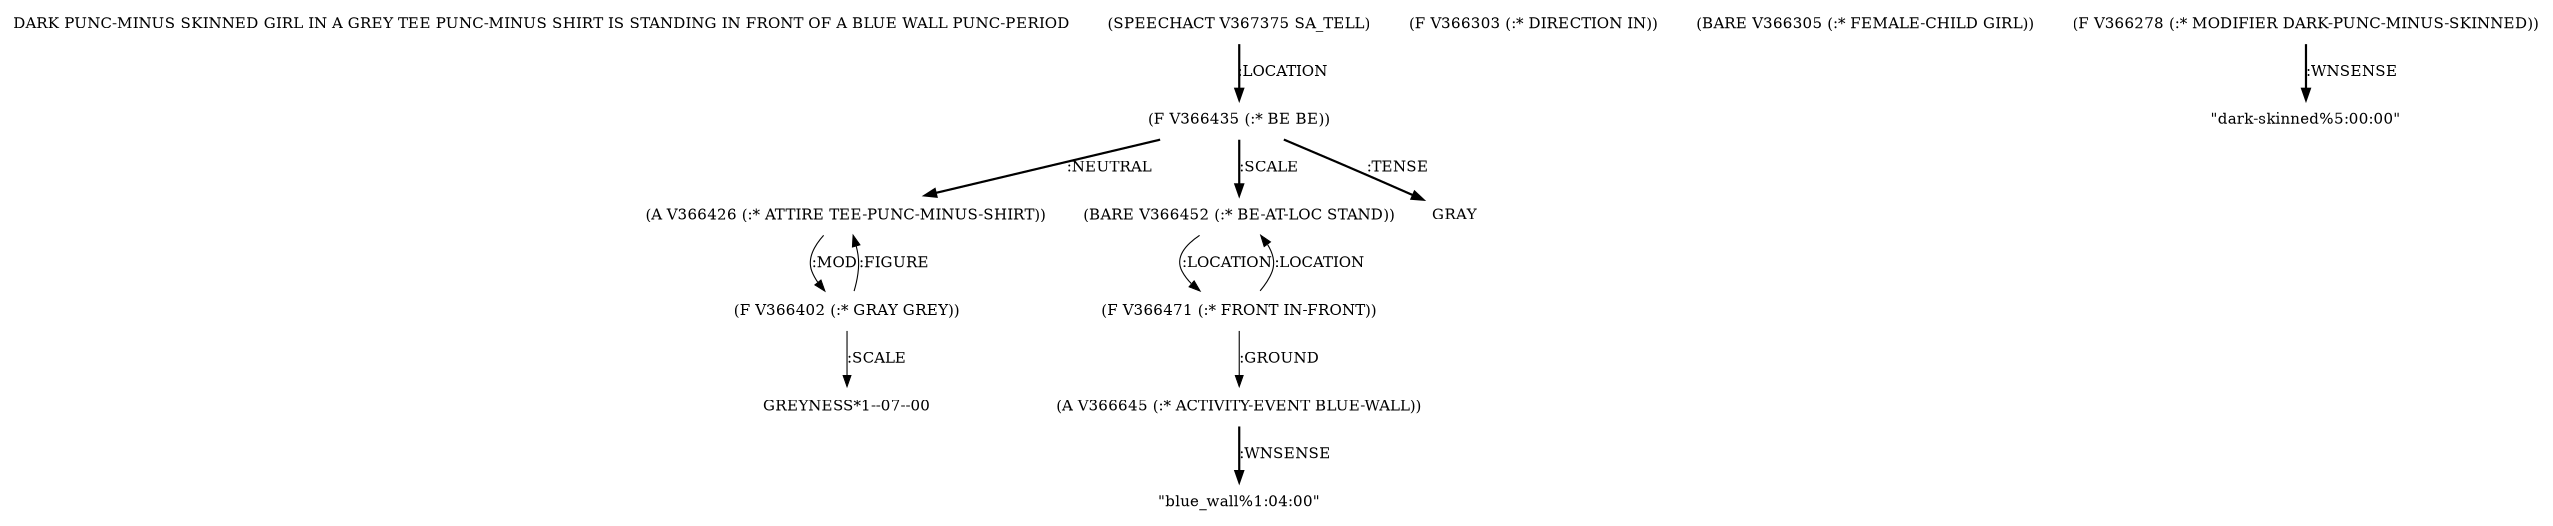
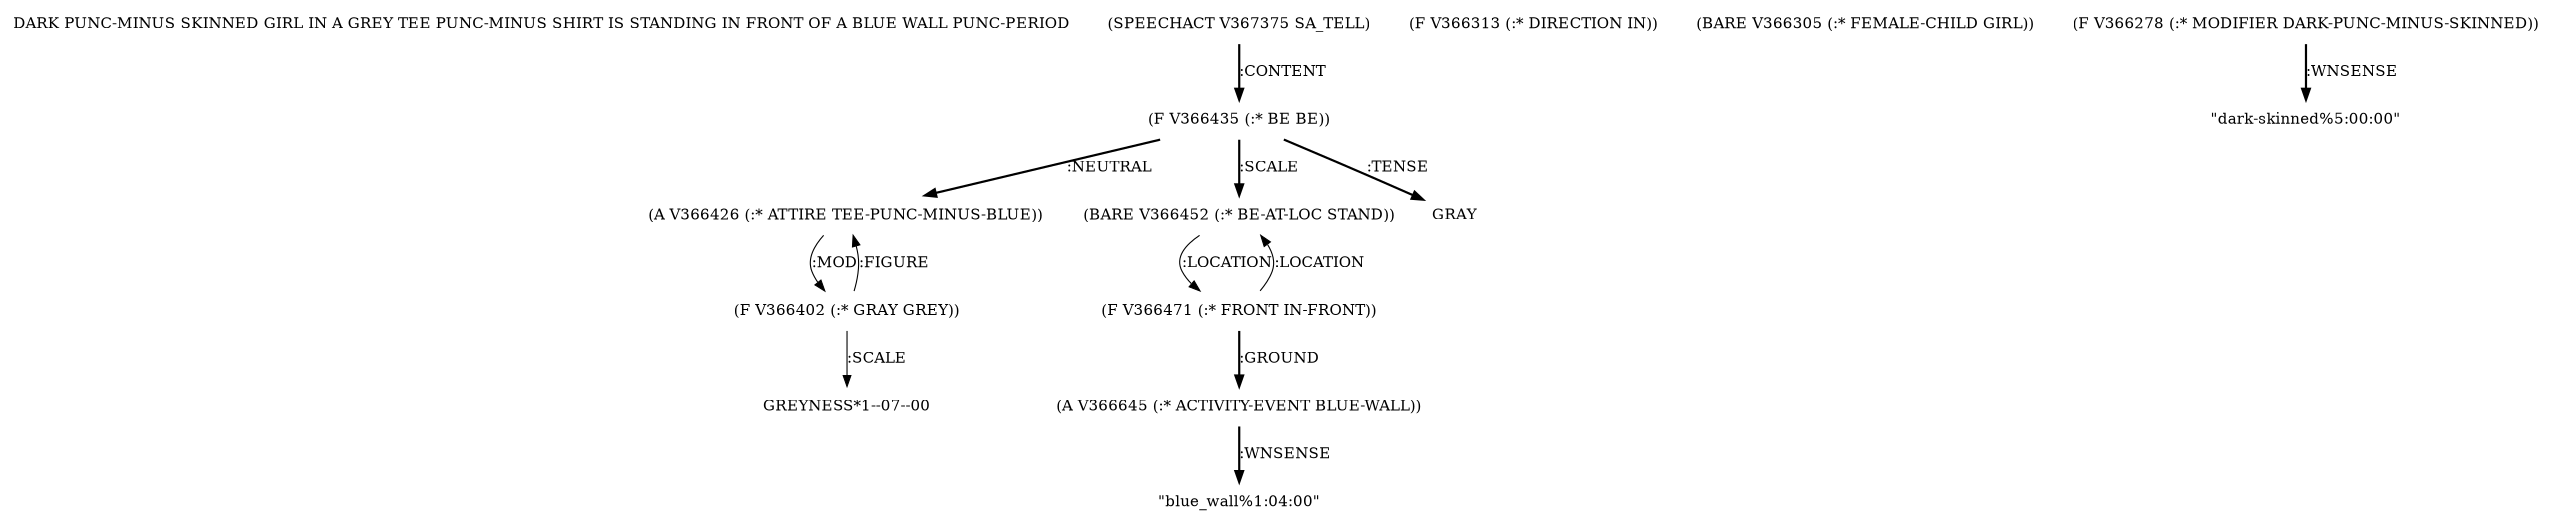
  digraph {
    node [color=black shape=none]
    edge [style=bold]
    "DARK PUNC-MINUS SKINNED GIRL IN A GREY TEE PUNC-MINUS SHIRT IS STANDING IN FRONT OF A BLUE WALL PUNC-PERIOD"
    n2 [color=red label="(SPEECHACT V367375 SA_TELL)"]
    n3 [label="(F V366435 (:* BE BE))"]
-   n4 [label="(A V366426 (:* ATTIRE TEE-PUNC-MINUS-SHIRT))"]
+   n4 [label="(A V366426 (:* ATTIRE TEE-PUNC-MINUS-BLUE))"]
    n5 [label="(BARE V366452 (:* BE-AT-LOC STAND))"]
    n6 [label=GRAY]
    n7 [label="(F V366402 (:* GRAY GREY))"]
    n8 [color=deeppink label="(F V366471 (:* FRONT IN-FRONT))"]
    n9 [color=red label="GREYNESS*1--07--00"]
    n10 [label="(A V366645 (:* ACTIVITY-EVENT BLUE-WALL))"]
    n11 [color=deeppink label="\"blue_wall%1:04:00\""]
-   n12 [color=red label="(F V366303 (:* DIRECTION IN))"]
+   n12 [color=red label="(F V366313 (:* DIRECTION IN))"]
    n13 [label="(BARE V366305 (:* FEMALE-CHILD GIRL))"]
    n14 [label="(F V366278 (:* MODIFIER DARK-PUNC-MINUS-SKINNED))"]
    n15 [color=red label="\"dark-skinned%5:00:00\""]
-   n2 -> n3 [label=":LOCATION"]
+   n2 -> n3 [label=":CONTENT"]
    n3 -> n4 [label=":NEUTRAL"]
    n3 -> n5 [label=":SCALE"]
    n3 -> n6 [label=":TENSE"]
    n4 -> n7 [label=":MOD" style=solid]
    n5 -> n8 [label=":LOCATION" style=solid]
    n7 -> n4 [label=":FIGURE" style=solid]
    n7 -> n9 [label=":SCALE" style=solid]
    n8 -> n5 [label=":LOCATION" style=solid]
-   n8 -> n10 [label=":GROUND" style=solid]
+   n8 -> n10 [label=":GROUND"]
    n10 -> n11 [label=":WNSENSE"]
    n14 -> n15 [label=":WNSENSE"]
  }
